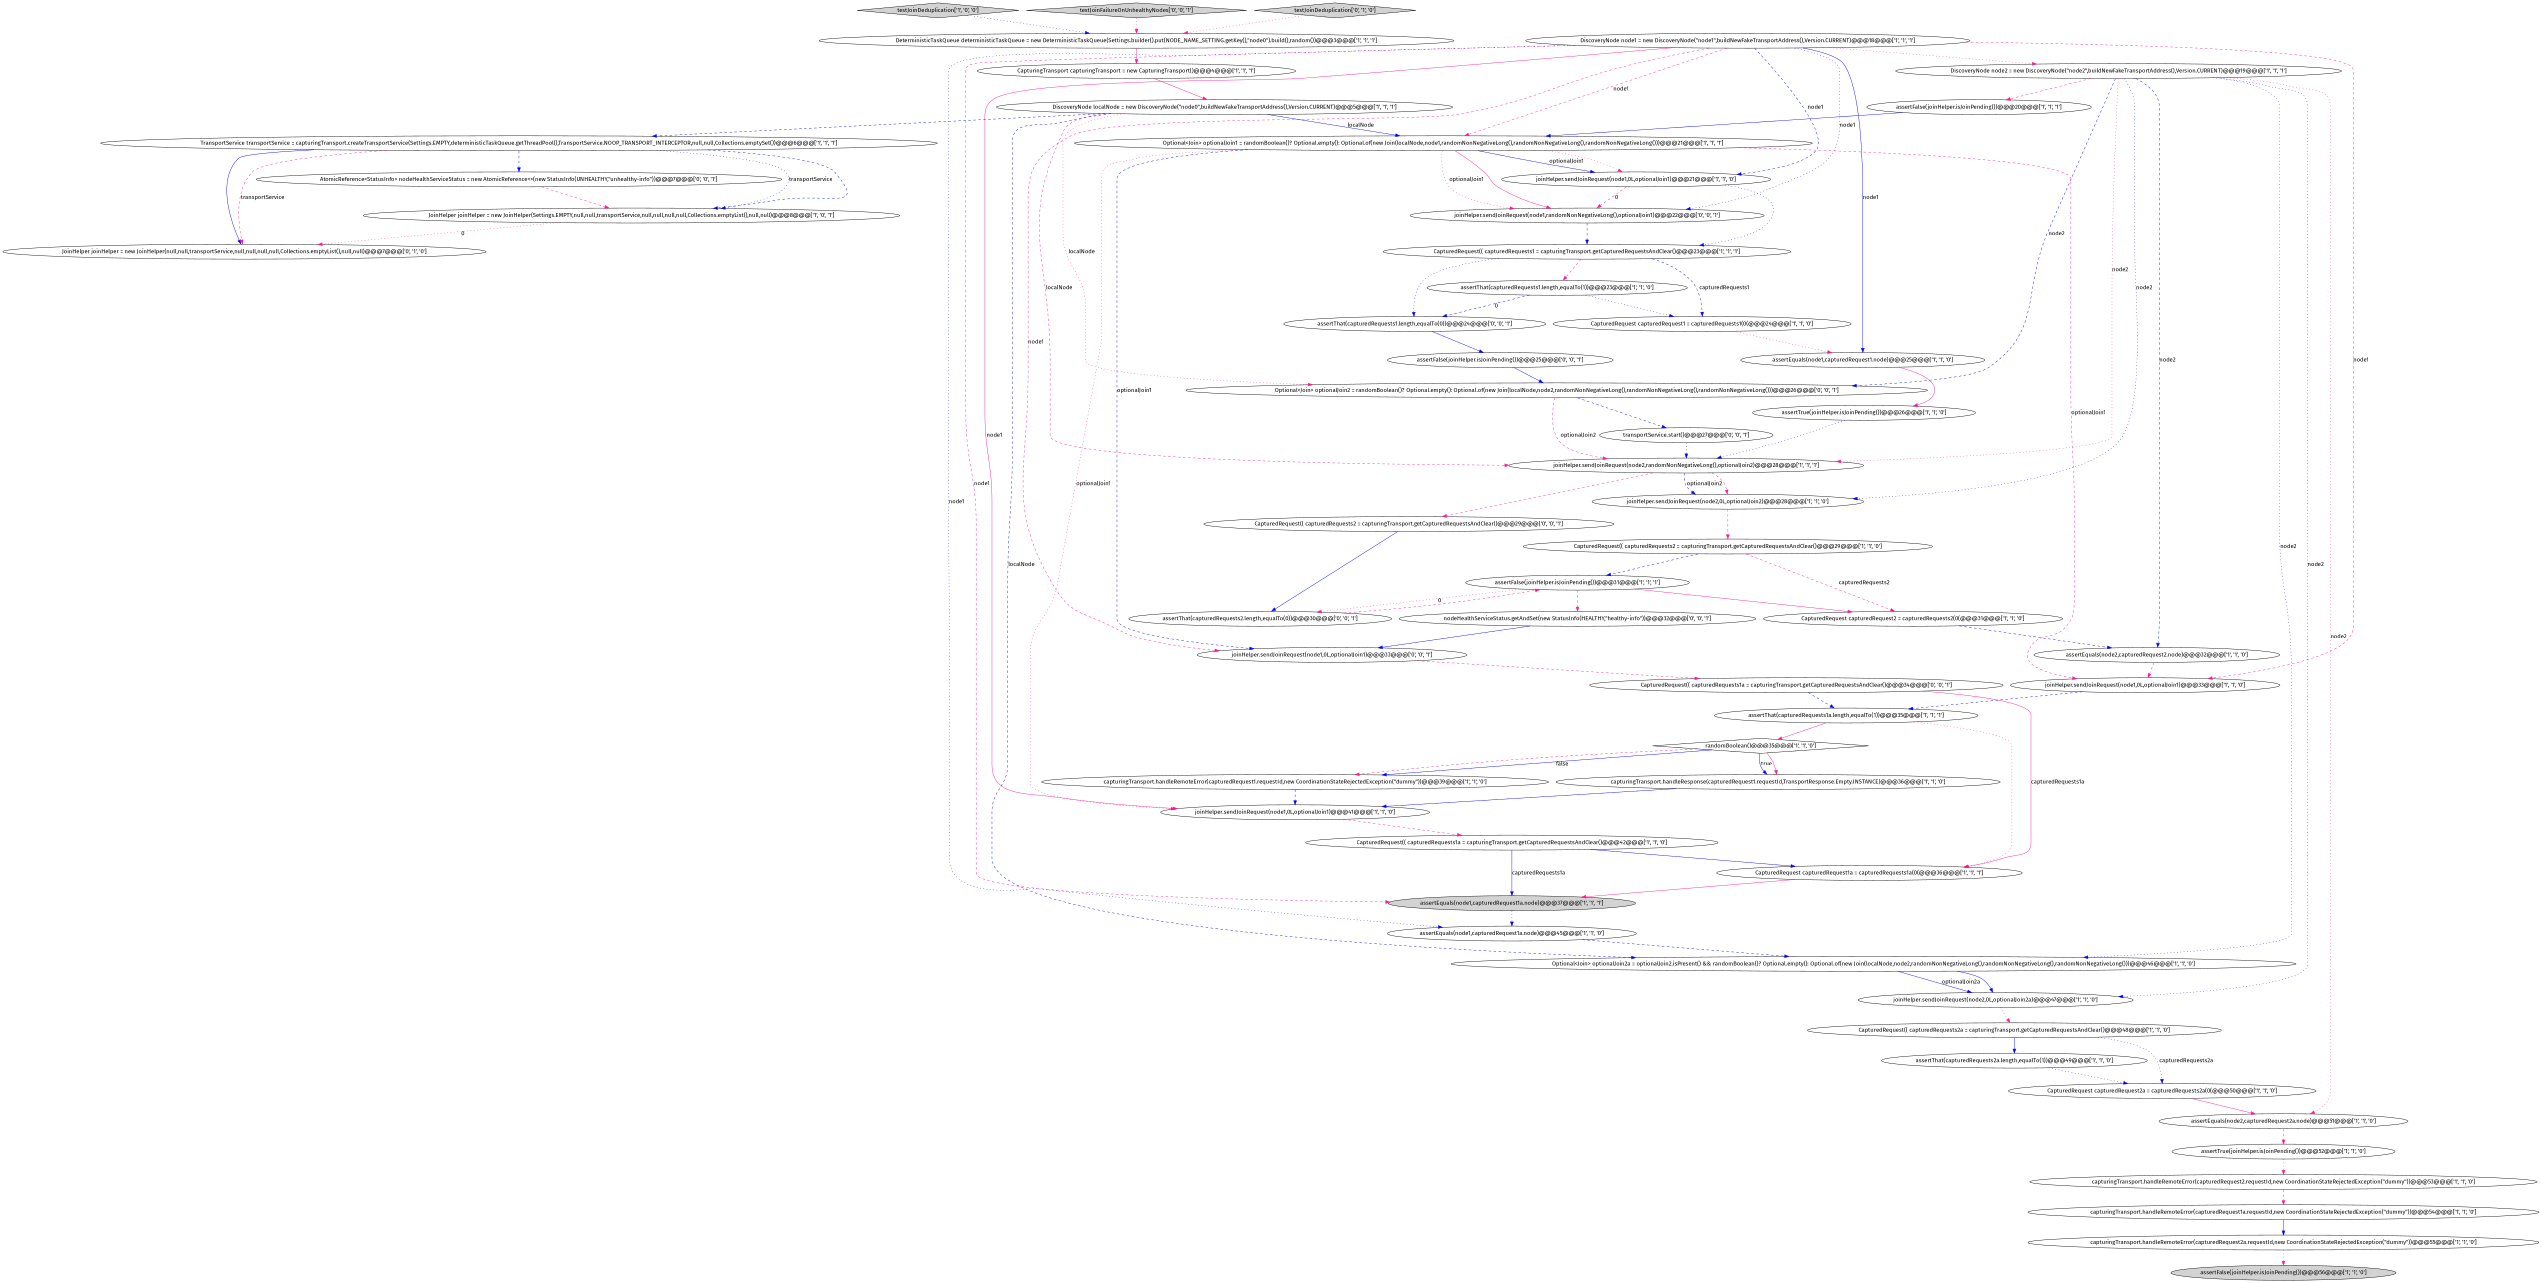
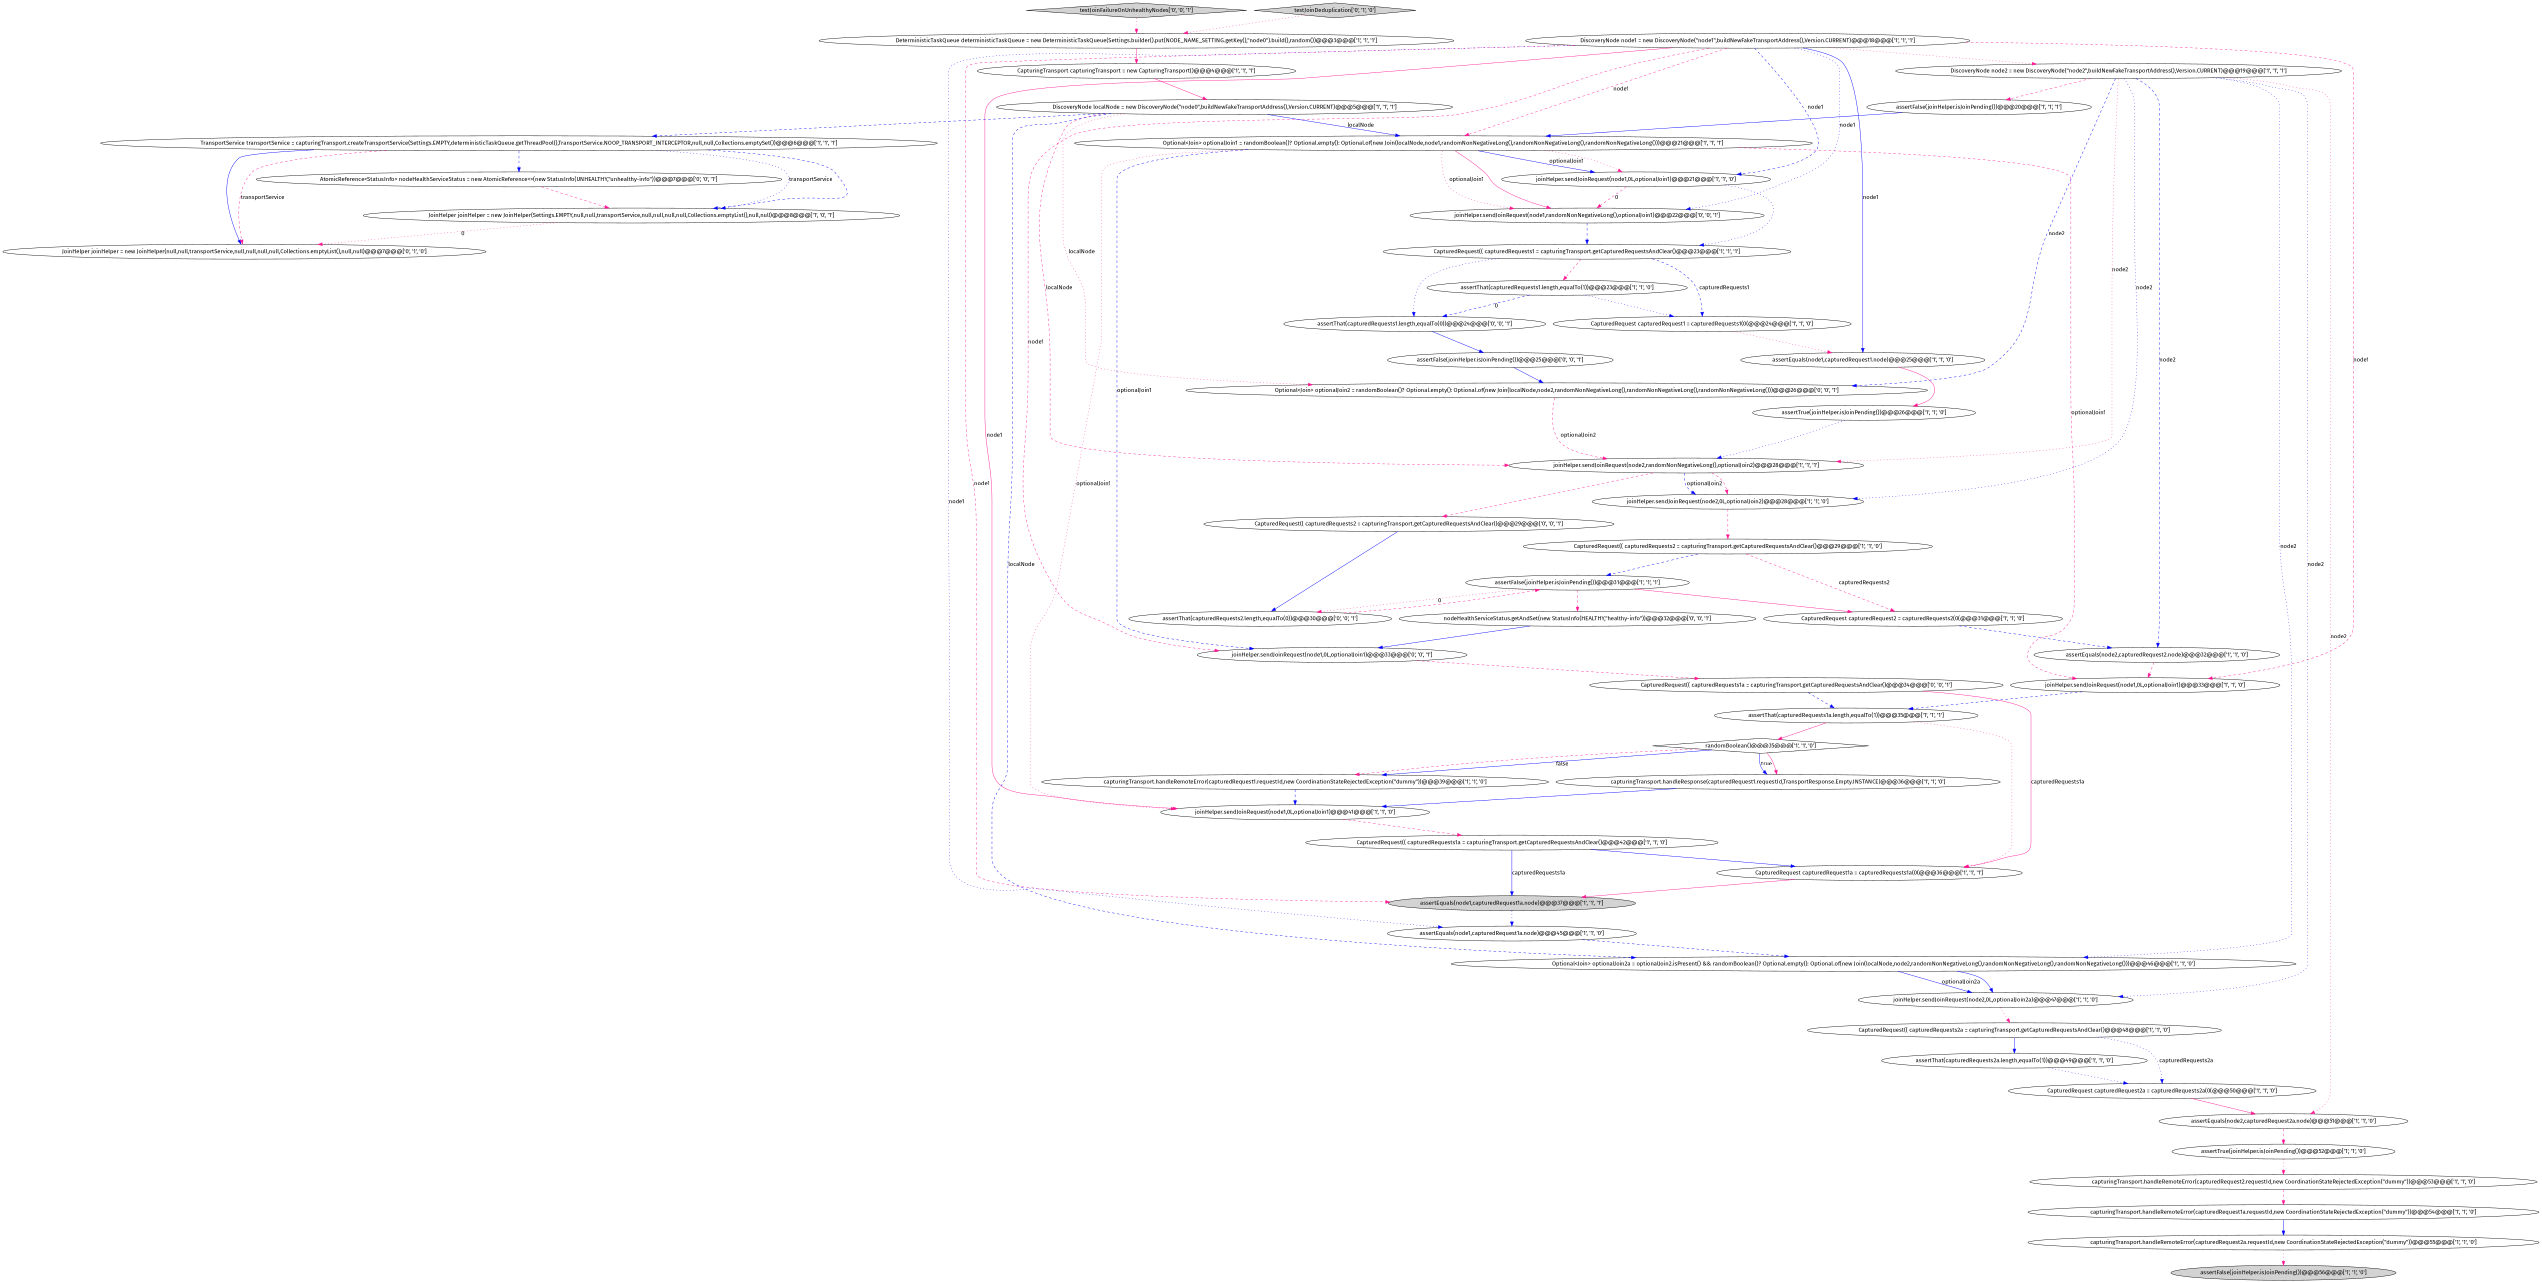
  digraph {
    fontname="Fira Sans"
    node [fillcolor=white fontname="Fira Sans" shape=ellipse style=filled]
    edge [color=blue fontname="Fira Sans" style=dashed]
    n1 [label="assertFalse(joinHelper.isJoinPending())@@@31@@@['1', '1', '1']"]
    n2 [label="assertThat(capturedRequests2.length,equalTo(0))@@@30@@@['0', '0', '1']"]
    n3 [label="CapturedRequest capturedRequest2 = capturedRequests2(0(@@@31@@@['1', '1', '0']"]
    n4 [label="nodeHealthServiceStatus.getAndSet(new StatusInfo(HEALTHY,\"healthy-info\"))@@@32@@@['0', '0', '1']"]
    n5 [label="assertEquals(node2,capturedRequest2.node)@@@32@@@['1', '1', '0']"]
    n6 [label="joinHelper.sendJoinRequest(node1,0L,optionalJoin1)@@@33@@@['0', '0', '1']"]
    n7 [label="joinHelper.sendJoinRequest(node1,0L,optionalJoin1)@@@33@@@['1', '1', '0']"]
    n8 [label="assertThat(capturedRequests1a.length,equalTo(1))@@@35@@@['1', '1', '1']"]
    n9 [label="CapturedRequest capturedRequest1a = capturedRequests1a(0(@@@36@@@['1', '1', '1']"]
    n10 [label="randomBoolean()@@@35@@@['1', '1', '0']" shape=diamond]
    n11 [label="assertThat(capturedRequests2a.length,equalTo(1))@@@49@@@['1', '1', '0']"]
    n12 [label="CapturedRequest capturedRequest2a = capturedRequests2a(0(@@@50@@@['1', '1', '0']"]
    n13 [label="assertEquals(node2,capturedRequest2a.node)@@@51@@@['1', '1', '0']"]
    n14 [label="CapturedRequest(( capturedRequests1a = capturingTransport.getCapturedRequestsAndClear()@@@34@@@['0', '0', '1']"]
    n15 [fillcolor=lightgray label="assertEquals(node1,capturedRequest1a.node)@@@37@@@['1', '1', '1']"]
    n16 [label="DiscoveryNode node1 = new DiscoveryNode(\"node1\",buildNewFakeTransportAddress(),Version.CURRENT)@@@18@@@['1', '1', '1']"]
    n17 [label="Optional<Join> optionalJoin1 = randomBoolean()? Optional.empty(): Optional.of(new Join(localNode,node1,randomNonNegativeLong(),randomNonNegativeLong(),randomNonNegativeLong()))@@@21@@@['1', '1', '1']"]
    n18 [label="joinHelper.sendJoinRequest(node1,0L,optionalJoin1)@@@41@@@['1', '1', '0']"]
    n19 [label="joinHelper.sendJoinRequest(node1,randomNonNegativeLong(),optionalJoin1)@@@22@@@['0', '0', '1']"]
    n20 [label="joinHelper.sendJoinRequest(node1,0L,optionalJoin1)@@@21@@@['1', '1', '0']"]
    n21 [label="assertEquals(node1,capturedRequest1.node)@@@25@@@['1', '1', '0']"]
    n22 [label="assertEquals(node1,capturedRequest1a.node)@@@45@@@['1', '1', '0']"]
    n23 [label="DiscoveryNode node2 = new DiscoveryNode(\"node2\",buildNewFakeTransportAddress(),Version.CURRENT)@@@19@@@['1', '1', '1']"]
    n24 [label="capturingTransport.handleRemoteError(capturedRequest2a.requestId,new CoordinationStateRejectedException(\"dummy\"))@@@55@@@['1', '1', '0']"]
    n25 [fillcolor=lightgray label="assertFalse(joinHelper.isJoinPending())@@@56@@@['1', '1', '0']"]
    n26 [label="CapturedRequest(( capturedRequests1a = capturingTransport.getCapturedRequestsAndClear()@@@42@@@['1', '1', '0']"]
    n27 [label="CapturedRequest(( capturedRequests1 = capturingTransport.getCapturedRequestsAndClear()@@@23@@@['1', '1', '1']"]
    n28 [label="CapturedRequest(( capturedRequests2 = capturingTransport.getCapturedRequestsAndClear()@@@29@@@['1', '1', '0']"]
    n29 [label="joinHelper.sendJoinRequest(node2,randomNonNegativeLong(),optionalJoin2)@@@28@@@['1', '1', '1']"]
    n30 [label="joinHelper.sendJoinRequest(node2,0L,optionalJoin2)@@@28@@@['1', '1', '0']"]
    n31 [label="CapturedRequest(( capturedRequests2 = capturingTransport.getCapturedRequestsAndClear()@@@29@@@['0', '0', '1']"]
    n32 [label="DeterministicTaskQueue deterministicTaskQueue = new DeterministicTaskQueue(Settings.builder().put(NODE_NAME_SETTING.getKey(),\"node0\").build(),random())@@@3@@@['1', '1', '1']"]
    n33 [label="CapturingTransport capturingTransport = new CapturingTransport()@@@4@@@['1', '1', '1']"]
    n34 [label="DiscoveryNode localNode = new DiscoveryNode(\"node0\",buildNewFakeTransportAddress(),Version.CURRENT)@@@5@@@['1', '1', '1']"]
    n35 [label="CapturedRequest capturedRequest1 = capturedRequests1(0(@@@24@@@['1', '1', '0']"]
    n36 [label="assertTrue(joinHelper.isJoinPending())@@@26@@@['1', '1', '0']"]
-   n37 [fillcolor=lightgray label="testJoinDeduplication['1', '0', '0']" shape=diamond]
    n38 [label="Optional<Join> optionalJoin2 = randomBoolean()? Optional.empty(): Optional.of(new Join(localNode,node2,randomNonNegativeLong(),randomNonNegativeLong(),randomNonNegativeLong()))@@@26@@@['0', '0', '1']"]
-   n39 [label="transportService.start()@@@27@@@['0', '0', '1']"]
    n40 [label="assertTrue(joinHelper.isJoinPending())@@@52@@@['1', '1', '0']"]
    n41 [label="capturingTransport.handleRemoteError(capturedRequest2.requestId,new CoordinationStateRejectedException(\"dummy\"))@@@53@@@['1', '1', '0']"]
    n42 [label="capturingTransport.handleRemoteError(capturedRequest1a.requestId,new CoordinationStateRejectedException(\"dummy\"))@@@54@@@['1', '1', '0']"]
    n43 [label="JoinHelper joinHelper = new JoinHelper(Settings.EMPTY,null,null,transportService,null,null,null,null,Collections.emptyList(),null,null)@@@8@@@['1', '0', '1']"]
    n44 [label="JoinHelper joinHelper = new JoinHelper(null,null,transportService,null,null,null,null,Collections.emptyList(),null,null)@@@7@@@['0', '1', '0']"]
    n45 [label="TransportService transportService = capturingTransport.createTransportService(Settings.EMPTY,deterministicTaskQueue.getThreadPool(),TransportService.NOOP_TRANSPORT_INTERCEPTOR,null,null,Collections.emptySet())@@@6@@@['1', '1', '1']"]
    n46 [label="AtomicReference<StatusInfo> nodeHealthServiceStatus = new AtomicReference<>(new StatusInfo(UNHEALTHY,\"unhealthy-info\"))@@@7@@@['0', '0', '1']"]
    n47 [label="assertThat(capturedRequests1.length,equalTo(0))@@@24@@@['0', '0', '1']"]
    n48 [label="assertFalse(joinHelper.isJoinPending())@@@25@@@['0', '0', '1']"]
    n49 [label="capturingTransport.handleResponse(capturedRequest1.requestId,TransportResponse.Empty.INSTANCE)@@@36@@@['1', '1', '0']"]
    n50 [label="capturingTransport.handleRemoteError(capturedRequest1.requestId,new CoordinationStateRejectedException(\"dummy\"))@@@39@@@['1', '1', '0']"]
    n51 [label="assertThat(capturedRequests1.length,equalTo(1))@@@23@@@['1', '1', '0']"]
    n52 [label="Optional<Join> optionalJoin2a = optionalJoin2.isPresent() && randomBoolean()? Optional.empty(): Optional.of(new Join(localNode,node2,randomNonNegativeLong(),randomNonNegativeLong(),randomNonNegativeLong()))@@@46@@@['1', '1', '0']"]
    n53 [label="joinHelper.sendJoinRequest(node2,0L,optionalJoin2a)@@@47@@@['1', '1', '0']"]
    n54 [label="CapturedRequest(( capturedRequests2a = capturingTransport.getCapturedRequestsAndClear()@@@48@@@['1', '1', '0']"]
    n55 [fillcolor=lightgray label="testJoinFailureOnUnhealthyNodes['0', '0', '1']" shape=diamond]
    n56 [label="assertFalse(joinHelper.isJoinPending())@@@20@@@['1', '1', '1']"]
    n57 [fillcolor=lightgray label="testJoinDeduplication['0', '1', '0']" shape=diamond]
    n1 -> n2 [color=deeppink label=0 style=dotted]
    n1 -> n3 [color=deeppink style=solid]
    n1 -> n4 [color=deeppink]
    n2 -> n1 [color=deeppink]
    n3 -> n5
    n4 -> n6 [style=solid]
    n5 -> n7 [color=deeppink]
    n6 -> n14 [color=deeppink]
    n7 -> n8
    n8 -> n9 [color=deeppink style=dotted]
    n8 -> n10 [color=deeppink style=solid]
    n9 -> n15 [color=deeppink style=solid]
    n10 -> n49 [label=true style=solid]
    n10 -> n49 [color=deeppink style=solid]
    n10 -> n50 [label=false style=solid]
    n10 -> n50 [color=deeppink]
    n11 -> n12 [style=dotted]
    n12 -> n13 [color=deeppink style=solid]
    n13 -> n40 [color=deeppink]
    n14 -> n8
    n14 -> n9 [color=deeppink label=capturedRequests1a style=solid]
    n15 -> n22 [style=dotted]
    n16 -> n6 [color=deeppink label=node1]
    n16 -> n7 [color=deeppink label=node1]
    n16 -> n15 [color=deeppink label=node1]
    n16 -> n17 [color=deeppink label=node1]
    n16 -> n18 [color=deeppink label=node1 style=solid]
    n16 -> n19 [label=node1 style=dotted]
    n16 -> n20 [label=node1]
    n16 -> n21 [label=node1 style=solid]
    n16 -> n22 [label=node1 style=dotted]
    n16 -> n23 [color=deeppink style=dotted]
    n17 -> n6 [label=optionalJoin1]
    n17 -> n7 [color=deeppink label=optionalJoin1]
    n17 -> n18 [color=deeppink label=optionalJoin1 style=dotted]
    n17 -> n19 [color=deeppink label=optionalJoin1 style=dotted]
    n17 -> n19 [color=deeppink style=solid]
    n17 -> n20 [color=deeppink style=dotted]
    n17 -> n20 [label=optionalJoin1 style=solid]
    n18 -> n26 [color=deeppink]
    n19 -> n27
    n20 -> n19 [color=deeppink label=0]
    n20 -> n27 [style=dotted]
    n21 -> n36 [color=deeppink style=solid]
    n22 -> n52
    n23 -> n5 [label=node2]
    n23 -> n13 [color=deeppink label=node2 style=dotted]
    n23 -> n29 [color=deeppink label=node2 style=dotted]
    n23 -> n30 [label=node2 style=dotted]
    n23 -> n38 [label=node2]
    n23 -> n52 [label=node2 style=dotted]
    n23 -> n53 [label=node2 style=dotted]
    n23 -> n56 [color=deeppink]
    n24 -> n25 [color=deeppink style=dotted]
    n26 -> n9 [style=solid]
    n26 -> n15 [label=capturedRequests1a style=solid]
    n27 -> n35 [label=capturedRequests1]
    n27 -> n47 [style=dotted]
    n27 -> n51 [color=deeppink]
    n28 -> n1
    n28 -> n3 [color=deeppink label=capturedRequests2]
    n29 -> n30 [label=optionalJoin2]
    n29 -> n30 [color=deeppink]
    n29 -> n31 [color=deeppink]
    n30 -> n28 [color=deeppink]
    n31 -> n2 [style=solid]
    n32 -> n33 [color=deeppink style=solid]
    n33 -> n34 [color=deeppink style=solid]
    n34 -> n17 [label=localNode style=solid]
    n34 -> n29 [color=deeppink label=localNode]
    n34 -> n38 [color=deeppink label=localNode style=dotted]
    n34 -> n45
    n34 -> n52 [label=localNode]
    n35 -> n21 [color=deeppink style=dotted]
    n36 -> n29 [style=dotted]
-   n37 -> n32 [style=dotted]
    n38 -> n29 [color=deeppink label=optionalJoin2]
-   n38 -> n39
-   n39 -> n29 [style=dotted]
    n40 -> n41 [color=deeppink style=dotted]
    n41 -> n42 [color=deeppink]
    n42 -> n24 [style=solid]
    n43 -> n44 [color=deeppink label=0 style=dotted]
    n45 -> n43 [label=transportService style=dotted]
    n45 -> n43
    n45 -> n44 [style=solid]
    n45 -> n44 [color=deeppink label=transportService]
    n45 -> n46
    n46 -> n43 [color=deeppink]
    n47 -> n48 [style=solid]
    n48 -> n38 [style=solid]
    n49 -> n18 [style=solid]
    n50 -> n18
    n51 -> n35 [style=dotted]
    n51 -> n47 [label=0]
    n52 -> n53 [label=optionalJoin2a style=solid]
    n52 -> n53 [style=solid]
    n53 -> n54 [color=deeppink style=dotted]
    n54 -> n11 [style=solid]
    n54 -> n12 [label=capturedRequests2a style=dotted]
    n55 -> n32 [color=deeppink style=dotted]
    n56 -> n17 [style=solid]
    n57 -> n32 [color=deeppink style=dotted]
  }
